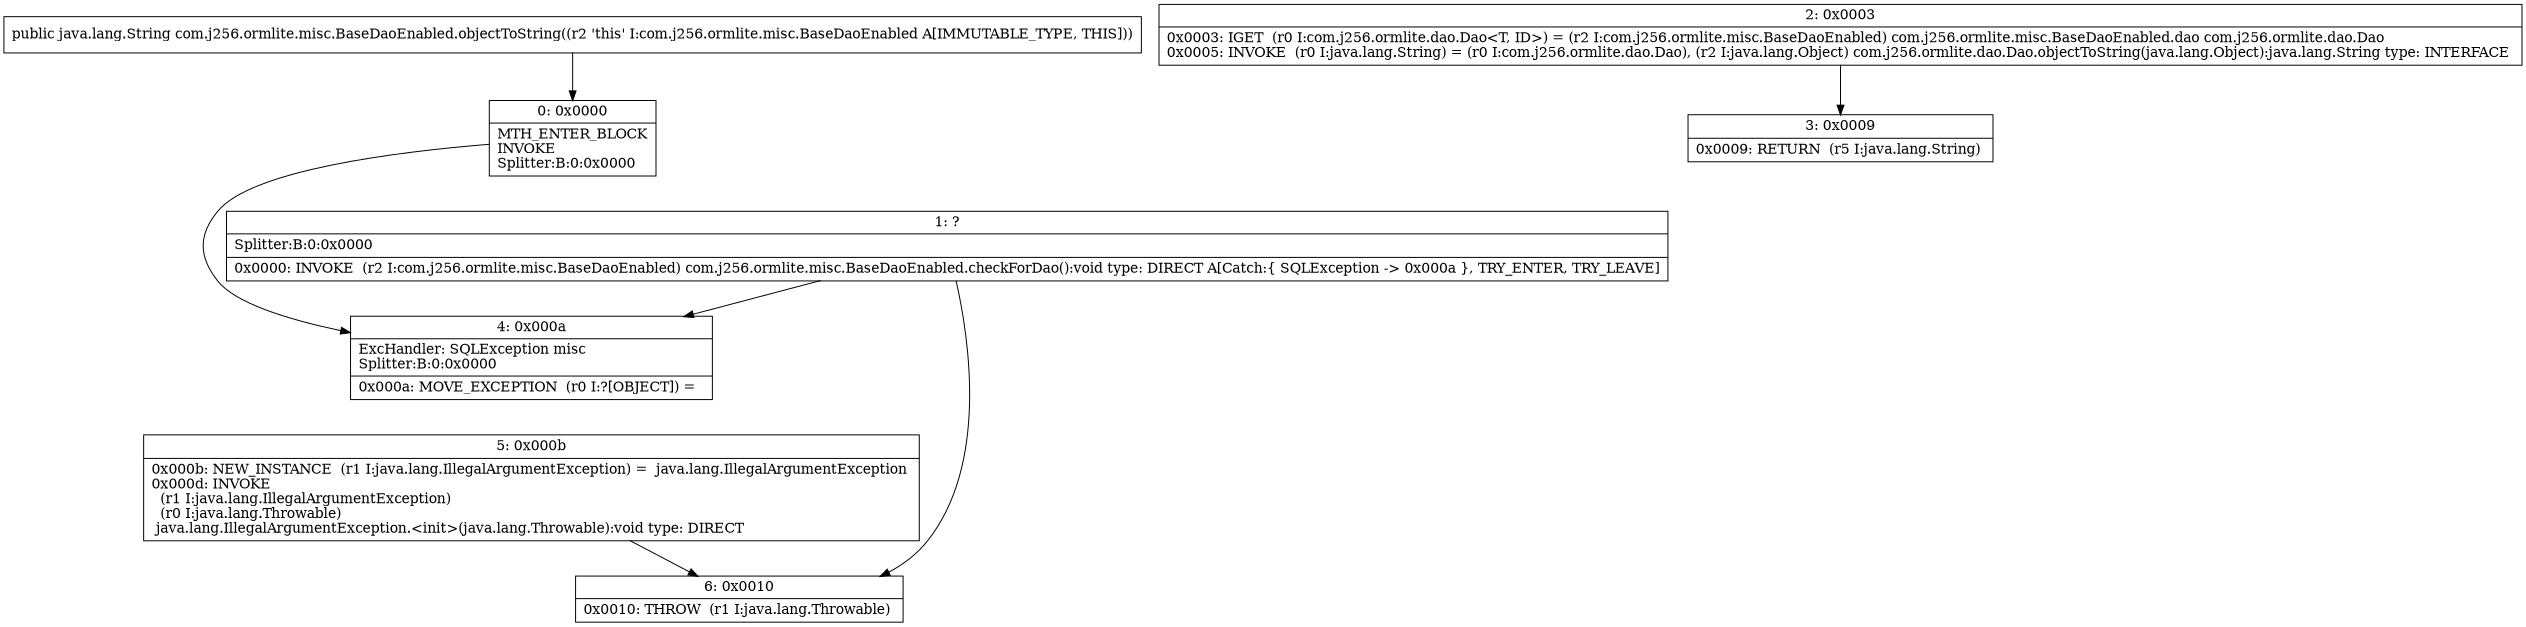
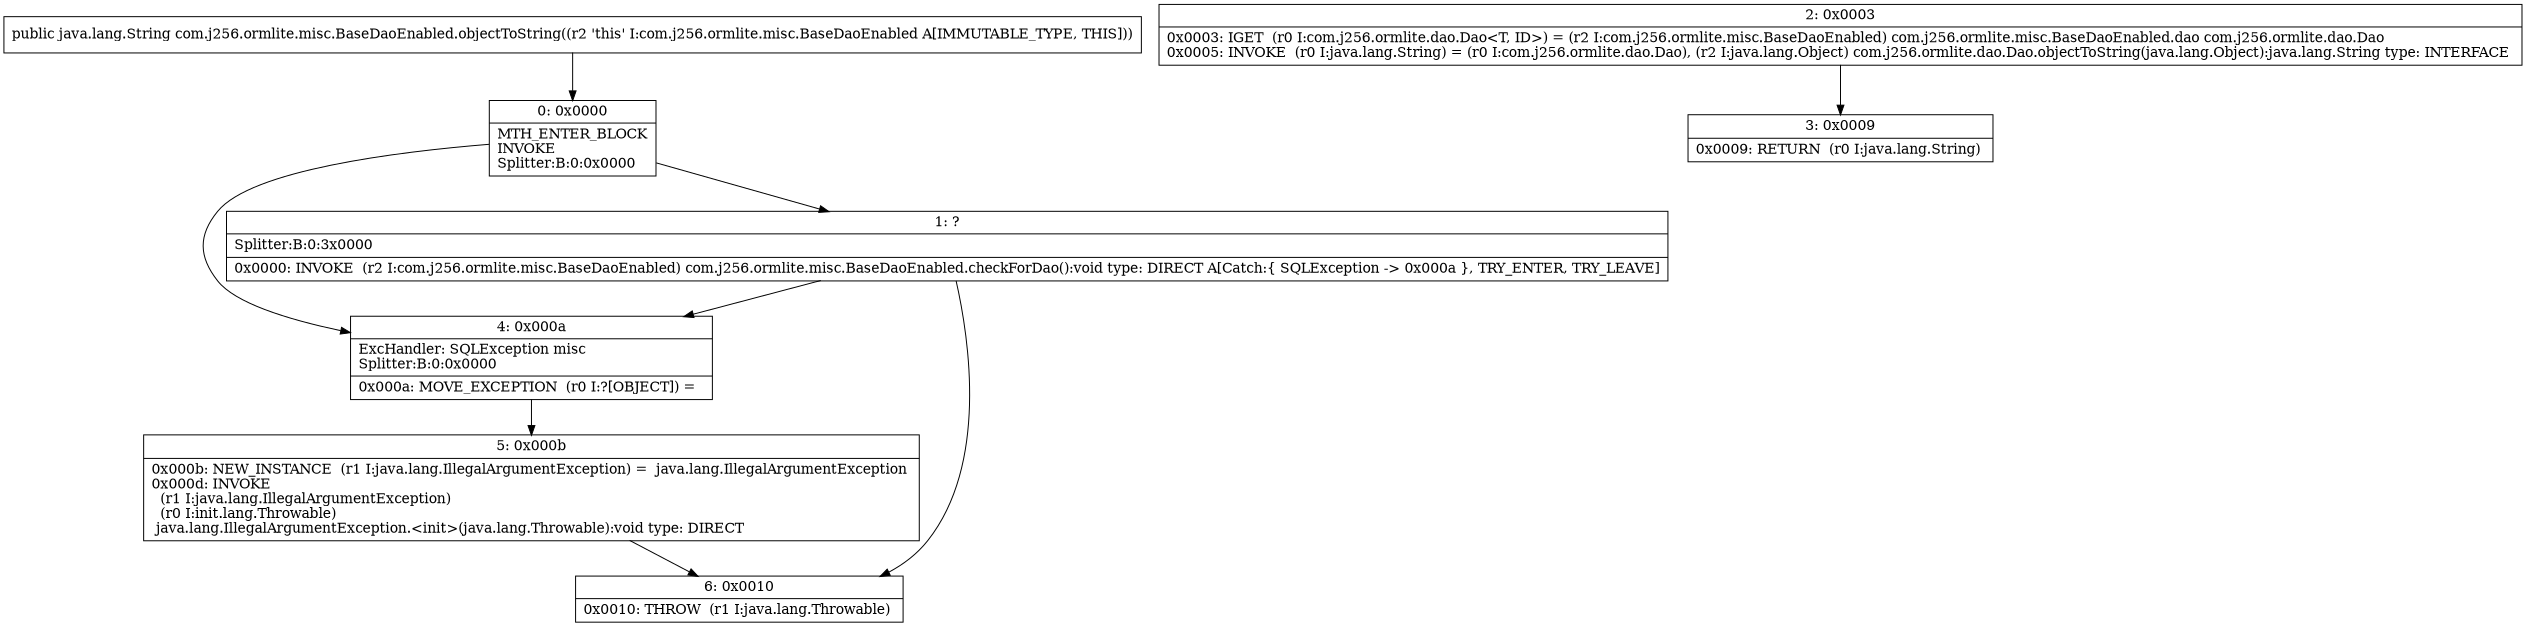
  digraph {
    node [shape=record]
    n1 [label="{0\:\ 0x0000|MTH_ENTER_BLOCK\lINVOKE\lSplitter:B:0:0x0000\l}"]
-   n2 [label="{1\:\ ?|Splitter:B:0:0x0000\l|0x0000: INVOKE  (r2 I:com.j256.ormlite.misc.BaseDaoEnabled) com.j256.ormlite.misc.BaseDaoEnabled.checkForDao():void type: DIRECT A[Catch:\{ SQLException \-\> 0x000a \}, TRY_ENTER, TRY_LEAVE]\l}"]
+   n2 [label="{1\:\ ?|Splitter:B:0:3x0000\l|0x0000: INVOKE  (r2 I:com.j256.ormlite.misc.BaseDaoEnabled) com.j256.ormlite.misc.BaseDaoEnabled.checkForDao():void type: DIRECT A[Catch:\{ SQLException \-\> 0x000a \}, TRY_ENTER, TRY_LEAVE]\l}"]
    n3 [label="{4\:\ 0x000a|ExcHandler: SQLException misc\lSplitter:B:0:0x0000\l|0x000a: MOVE_EXCEPTION  (r0 I:?[OBJECT]) =  \l}"]
    n4 [label="{6\:\ 0x0010|0x0010: THROW  (r1 I:java.lang.Throwable) \l}"]
-   n5 [label="{5\:\ 0x000b|0x000b: NEW_INSTANCE  (r1 I:java.lang.IllegalArgumentException) =  java.lang.IllegalArgumentException \l0x000d: INVOKE  \l  (r1 I:java.lang.IllegalArgumentException)\l  (r0 I:java.lang.Throwable)\l java.lang.IllegalArgumentException.\<init\>(java.lang.Throwable):void type: DIRECT \l}"]
+   n5 [label="{5\:\ 0x000b|0x000b: NEW_INSTANCE  (r1 I:java.lang.IllegalArgumentException) =  java.lang.IllegalArgumentException \l0x000d: INVOKE  \l  (r1 I:java.lang.IllegalArgumentException)\l  (r0 I:init.lang.Throwable)\l java.lang.IllegalArgumentException.\<init\>(java.lang.Throwable):void type: DIRECT \l}"]
    n6 [label="{2\:\ 0x0003|0x0003: IGET  (r0 I:com.j256.ormlite.dao.Dao\<T, ID\>) = (r2 I:com.j256.ormlite.misc.BaseDaoEnabled) com.j256.ormlite.misc.BaseDaoEnabled.dao com.j256.ormlite.dao.Dao \l0x0005: INVOKE  (r0 I:java.lang.String) = (r0 I:com.j256.ormlite.dao.Dao), (r2 I:java.lang.Object) com.j256.ormlite.dao.Dao.objectToString(java.lang.Object):java.lang.String type: INTERFACE \l}"]
-   n7 [label="{3\:\ 0x0009|0x0009: RETURN  (r5 I:java.lang.String) \l}"]
+   n7 [label="{3\:\ 0x0009|0x0009: RETURN  (r0 I:java.lang.String) \l}"]
    n8 [label="{public java.lang.String com.j256.ormlite.misc.BaseDaoEnabled.objectToString((r2 'this' I:com.j256.ormlite.misc.BaseDaoEnabled A[IMMUTABLE_TYPE, THIS])) }"]
+   n1 -> n2
    n1 -> n3
    n2 -> n3
    n2 -> n4
+   n3 -> n5
    n5 -> n4
    n6 -> n7
    n8 -> n1
  }
